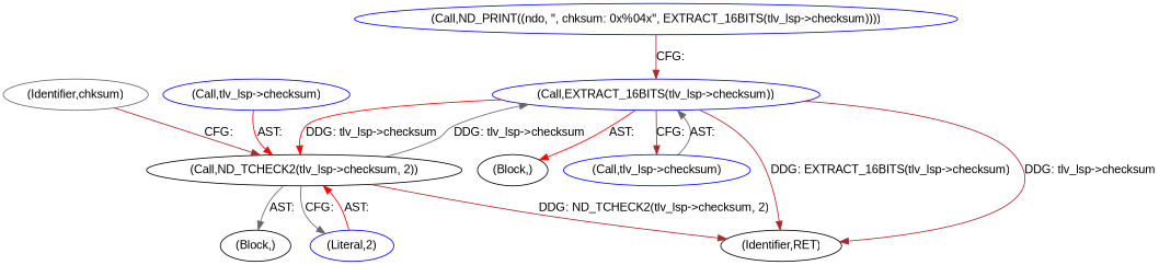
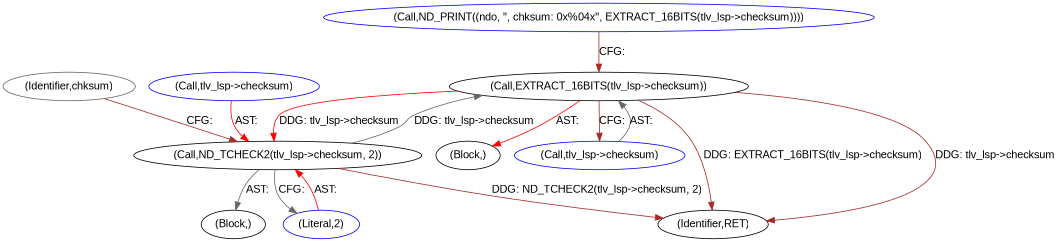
  digraph {
    fontname="Liberation Sans"
    node [color=black fontname="Liberation Sans"]
    edge [color=brown fontname="Liberation Sans"]
-   n1 [color=blue label="(Call,EXTRACT_16BITS(tlv_lsp->checksum))"]
+   n1 [label="(Call,EXTRACT_16BITS(tlv_lsp->checksum))"]
    n2 [label="(Call,ND_TCHECK2(tlv_lsp->checksum, 2))"]
    n3 [label="(Block,)"]
    n4 [color=blue label="(Call,tlv_lsp->checksum)"]
    n5 [label="(Identifier,RET)"]
    n6 [label="(Block,)"]
    n7 [color=blue label="(Literal,2)"]
    n8 [color=gray40 label="(Identifier,chksum)"]
    n9 [color=blue label="(Call,tlv_lsp->checksum)"]
    n10 [color=blue label="(Call,ND_PRINT((ndo, \", chksum: 0x%04x\", EXTRACT_16BITS(tlv_lsp->checksum))))"]
    n1 -> n2 [color=red label="DDG: tlv_lsp->checksum"]
    n1 -> n3 [color=red label="AST: "]
    n1 -> n4 [label="CFG: "]
    n1 -> n5 [label="DDG: EXTRACT_16BITS(tlv_lsp->checksum)"]
    n1 -> n5 [label="DDG: tlv_lsp->checksum"]
    n2 -> n1 [color=gray40 label="DDG: tlv_lsp->checksum"]
    n2 -> n5 [label="DDG: ND_TCHECK2(tlv_lsp->checksum, 2)"]
    n2 -> n6 [color=gray40 label="AST: "]
    n2 -> n7 [color=gray40 label="CFG: "]
    n4 -> n1 [color=gray40 label="AST: "]
    n7 -> n2 [color=red label="AST: "]
    n8 -> n2 [label="CFG: "]
    n9 -> n2 [color=red label="AST: "]
    n10 -> n1 [label="CFG: "]
  }
